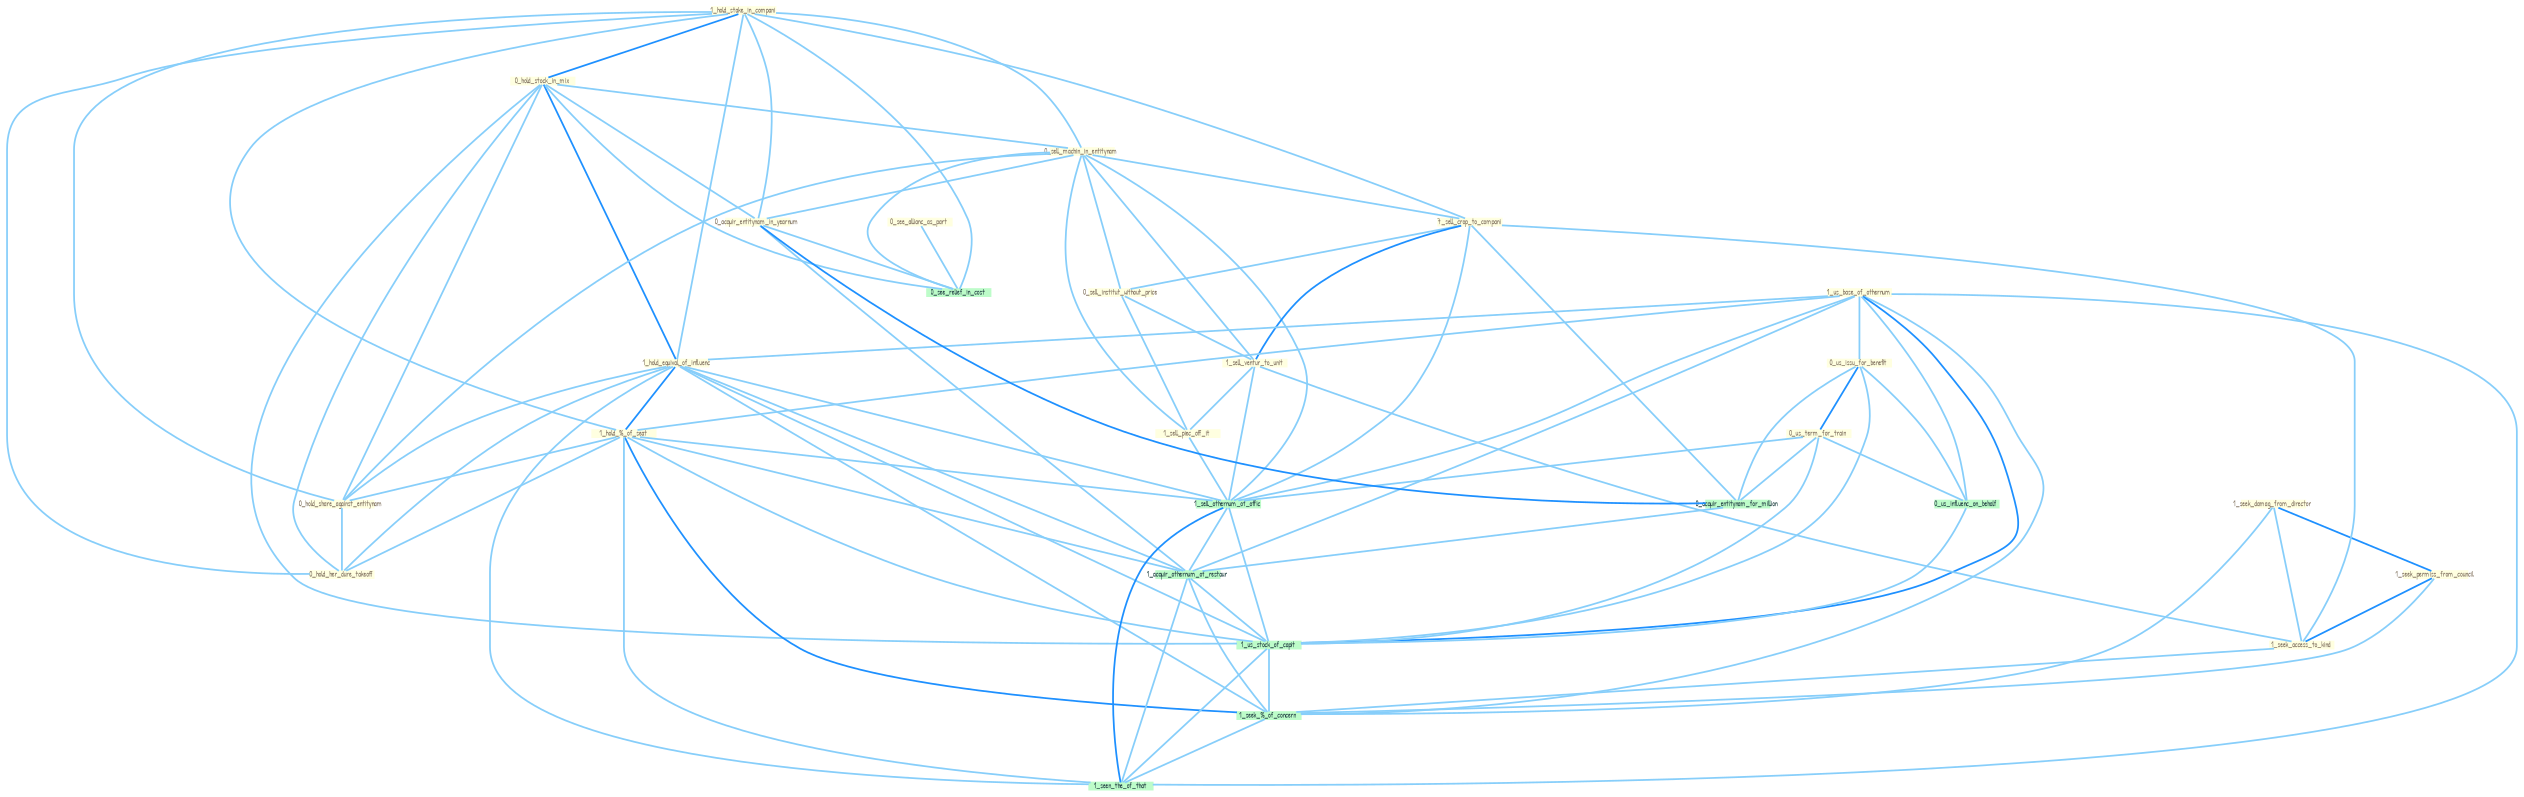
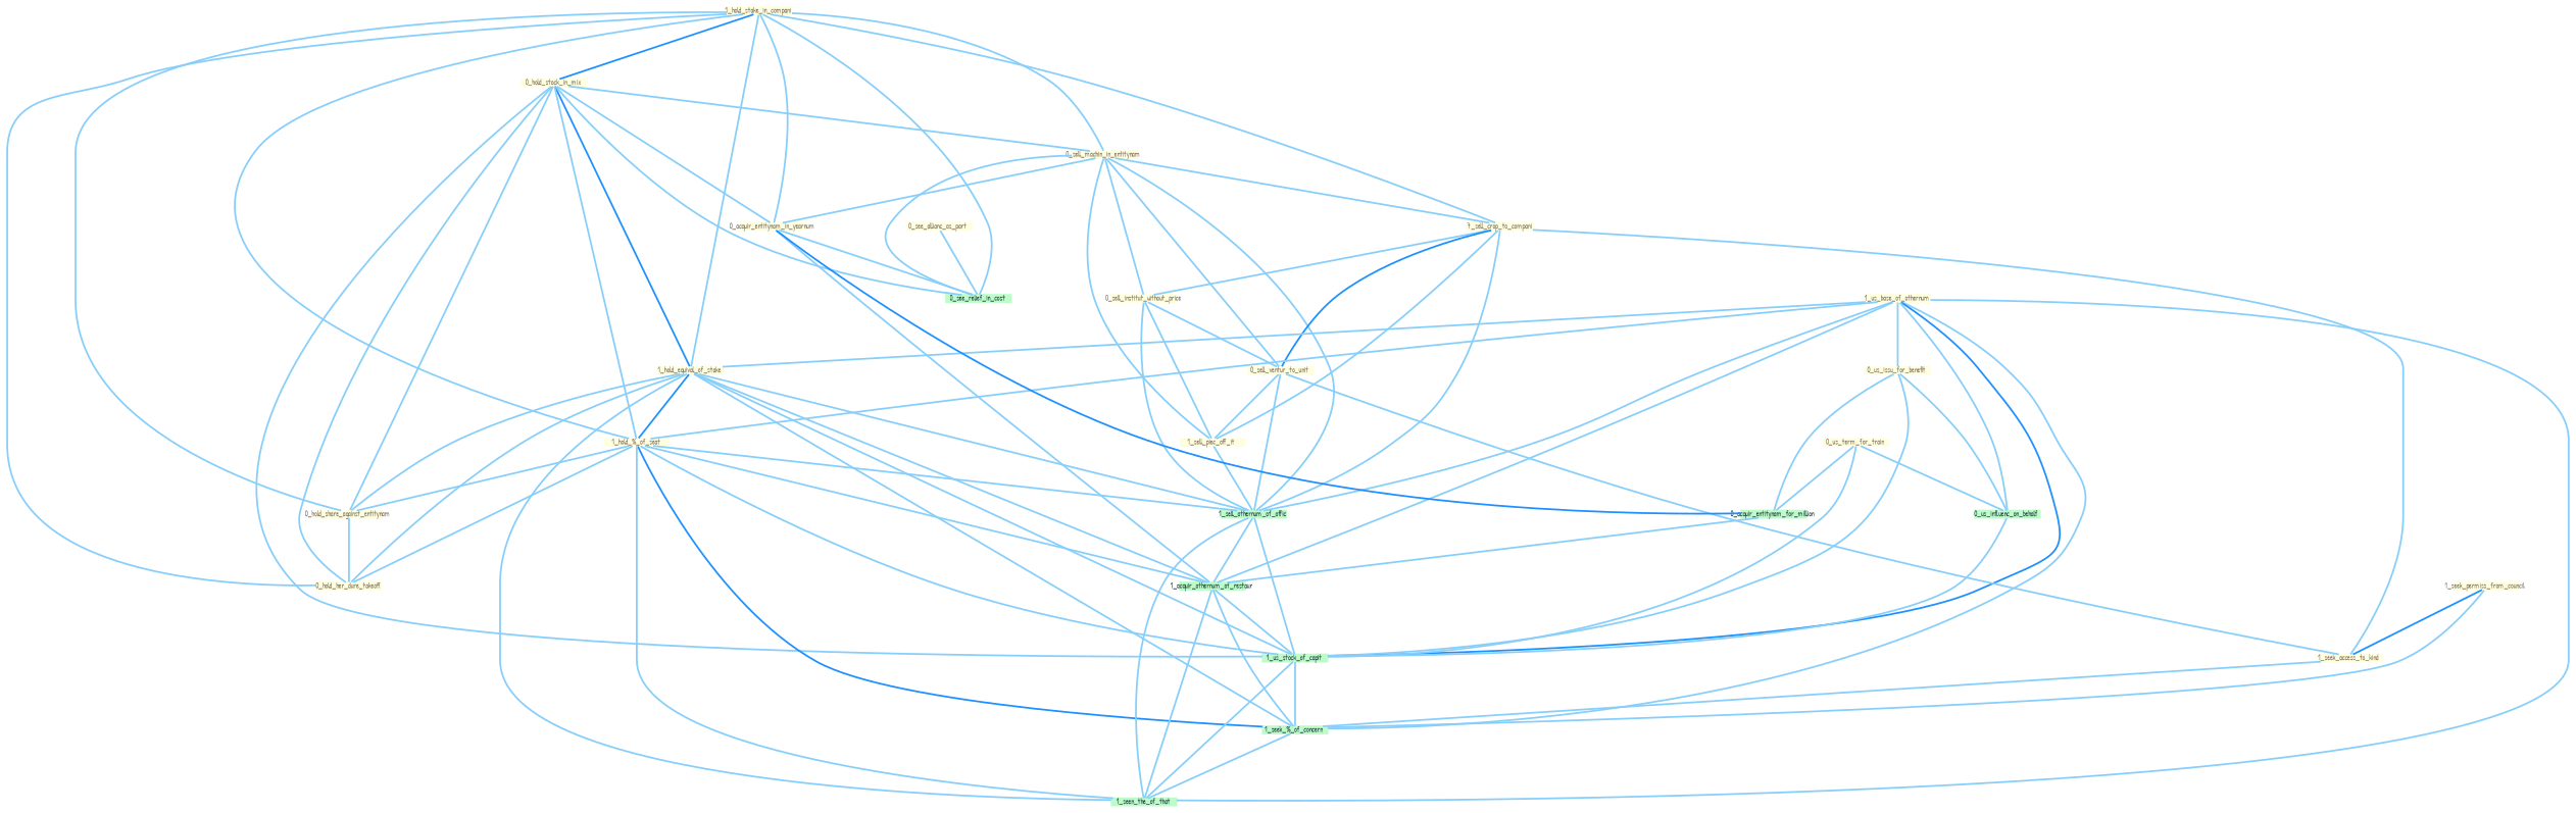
  graph {
    fontname="Patrick Hand"
    node [color="#ffffe0" fixedsize=true fontcolor="#8b7d6b" fontname="Patrick Hand" fontsize=4 shape=polygon style=filled]
    edge [color="#87cefa" fontname="Patrick Hand" w=1]
    "1_hold_stake_in_compani " [height=.06 width=.5]
-   "1_seek_damag_from_director " [height=.06 width=.5]
    "0_hold_stock_in_mix " [height=.06 width=.5]
    "0_sell_machin_in_entitynam " [height=.06 width=.5]
    n5 [height=.06 label="7_sell_crop_to_compani" width=.5]
    "1_us_base_of_othernum " [height=.06 width=.5]
    "0_sell_institut_without_price " [height=.06 width=.5]
-   "0_sell_ventur_to_unit " [height=.06 width=.5 label="1_sell_ventur_to_unit"]
+   "0_sell_ventur_to_unit " [height=.06 width=.5]
    "1_sell_piec_off_it " [height=.06 width=.5]
    "0_us_issu_for_benefit " [height=.06 width=.5]
-   "1_hold_equival_of_stake " [height=.06 width=.5 label="1_hold_equival_of_influenc"]
+   "1_hold_equival_of_stake " [height=.06 width=.5]
    "1_hold_%_of_seat " [height=.06 width=.5]
    "0_us_term_for_train " [height=.06 width=.5]
    "1_seek_permiss_from_council " [height=.06 width=.5]
    "0_hold_share_against_entitynam " [height=.06 width=.5]
    "1_seek_access_to_kind " [height=.06 width=.5]
    "0_acquir_entitynam_in_yearnum " [height=.06 width=.5]
    "0_see_allianc_as_part " [height=.06 width=.5]
    "0_hold_her_dure_takeoff " [height=.06 width=.5]
    "0_see_relief_in_cost " [color="#BDFCC9" fontcolor="#2f4f4f" height=.06 width=.5]
    "1_seek_%_of_concern " [color="#BDFCC9" fontcolor="#2f4f4f" height=.06 width=.5]
    "1_us_stock_of_capit " [color="#BDFCC9" fontcolor="#2f4f4f" height=.06 width=.5]
    "1_sell_othernum_of_offic " [color="#BDFCC9" fontcolor="#2f4f4f" height=.06 width=.5]
    "0_us_influenc_on_behalf " [color="#BDFCC9" fontcolor="#2f4f4f" height=.06 width=.5]
    "1_acquir_othernum_of_restaur " [color="#BDFCC9" fontcolor="#2f4f4f" height=.06 width=.5]
    "1_seen_the_of_that " [color="#BDFCC9" fontcolor="#2f4f4f" height=.06 width=.5]
    "0_acquir_entitynam_for_million " [color="#BDFCC9" fontcolor="#2f4f4f" height=.06 width=.5]
    subgraph sub_1 {
      "1_hold_stake_in_compani "
-     "1_seek_damag_from_director "
      "0_hold_stock_in_mix "
      "0_sell_machin_in_entitynam "
      n5
      "1_us_base_of_othernum "
      "0_sell_institut_without_price "
      "0_sell_ventur_to_unit "
      "1_sell_piec_off_it "
      "0_us_issu_for_benefit "
      "1_hold_equival_of_stake "
      "1_hold_%_of_seat "
      "0_us_term_for_train "
      "1_seek_permiss_from_council "
      "0_hold_share_against_entitynam "
      "1_seek_access_to_kind "
      "0_acquir_entitynam_in_yearnum "
      "0_see_allianc_as_part "
      "0_hold_her_dure_takeoff "
    }
    subgraph sub_2 {
    }
    "1_hold_stake_in_compani " -- "0_hold_stock_in_mix " [color="#1e90ff" w=2]
    "1_hold_stake_in_compani " -- "0_sell_machin_in_entitynam "
    "1_hold_stake_in_compani " -- n5
    "1_hold_stake_in_compani " -- "1_hold_equival_of_stake "
    "1_hold_stake_in_compani " -- "1_hold_%_of_seat "
    "1_hold_stake_in_compani " -- "0_hold_share_against_entitynam "
    "1_hold_stake_in_compani " -- "0_acquir_entitynam_in_yearnum "
    "1_hold_stake_in_compani " -- "0_hold_her_dure_takeoff "
    "1_hold_stake_in_compani " -- "0_see_relief_in_cost "
-   "1_seek_damag_from_director " -- "1_seek_permiss_from_council " [color="#1e90ff" w=2]
-   "1_seek_damag_from_director " -- "1_seek_access_to_kind "
-   "1_seek_damag_from_director " -- "1_seek_%_of_concern "
    "0_hold_stock_in_mix " -- "0_sell_machin_in_entitynam "
    "0_hold_stock_in_mix " -- "1_hold_equival_of_stake " [color="#1e90ff"]
+   "0_hold_stock_in_mix " -- "1_hold_%_of_seat "
    "0_hold_stock_in_mix " -- "0_hold_share_against_entitynam "
    "0_hold_stock_in_mix " -- "0_acquir_entitynam_in_yearnum "
    "0_hold_stock_in_mix " -- "0_hold_her_dure_takeoff "
    "0_hold_stock_in_mix " -- "0_see_relief_in_cost "
    "0_hold_stock_in_mix " -- "1_us_stock_of_capit "
    "0_sell_machin_in_entitynam " -- n5
    "0_sell_machin_in_entitynam " -- "0_sell_institut_without_price "
    "0_sell_machin_in_entitynam " -- "0_sell_ventur_to_unit "
    "0_sell_machin_in_entitynam " -- "1_sell_piec_off_it "
-   "0_sell_machin_in_entitynam " -- "0_hold_share_against_entitynam "
    "0_sell_machin_in_entitynam " -- "0_acquir_entitynam_in_yearnum "
    "0_sell_machin_in_entitynam " -- "0_see_relief_in_cost "
    "0_sell_machin_in_entitynam " -- "1_sell_othernum_of_offic "
    n5 -- "0_sell_institut_without_price "
    n5 -- "0_sell_ventur_to_unit " [color="#1e90ff" w=2]
-   n5 -- "0_acquir_entitynam_for_million "
+   n5 -- "1_sell_piec_off_it "
    n5 -- "1_seek_access_to_kind "
    n5 -- "1_sell_othernum_of_offic "
    "1_us_base_of_othernum " -- "0_us_issu_for_benefit "
    "1_us_base_of_othernum " -- "1_hold_equival_of_stake "
    "1_us_base_of_othernum " -- "1_hold_%_of_seat "
    "1_us_base_of_othernum " -- "1_seek_%_of_concern "
    "1_us_base_of_othernum " -- "1_us_stock_of_capit " [color="#1e90ff" w=2]
    "1_us_base_of_othernum " -- "1_sell_othernum_of_offic "
    "1_us_base_of_othernum " -- "0_us_influenc_on_behalf "
    "1_us_base_of_othernum " -- "1_acquir_othernum_of_restaur "
    "1_us_base_of_othernum " -- "1_seen_the_of_that "
    "0_sell_institut_without_price " -- "0_sell_ventur_to_unit "
    "0_sell_institut_without_price " -- "1_sell_piec_off_it "
-   "0_us_term_for_train " -- "1_sell_othernum_of_offic "
+   "0_sell_institut_without_price " -- "1_sell_othernum_of_offic "
    "0_sell_ventur_to_unit " -- "1_sell_piec_off_it "
    "0_sell_ventur_to_unit " -- "1_seek_access_to_kind "
    "0_sell_ventur_to_unit " -- "1_sell_othernum_of_offic "
    "1_sell_piec_off_it " -- "1_sell_othernum_of_offic "
-   "0_us_issu_for_benefit " -- "0_us_term_for_train " [color="#1e90ff" w=2]
    "0_us_issu_for_benefit " -- "1_us_stock_of_capit "
    "0_us_issu_for_benefit " -- "0_us_influenc_on_behalf "
    "0_us_issu_for_benefit " -- "0_acquir_entitynam_for_million "
    "1_hold_equival_of_stake " -- "1_hold_%_of_seat " [color="#1e90ff" w=2]
    "1_hold_equival_of_stake " -- "0_hold_share_against_entitynam "
    "1_hold_equival_of_stake " -- "0_hold_her_dure_takeoff "
    "1_hold_equival_of_stake " -- "1_seek_%_of_concern "
    "1_hold_equival_of_stake " -- "1_us_stock_of_capit "
    "1_hold_equival_of_stake " -- "1_sell_othernum_of_offic "
    "1_hold_equival_of_stake " -- "1_acquir_othernum_of_restaur "
    "1_hold_equival_of_stake " -- "1_seen_the_of_that "
    "1_hold_%_of_seat " -- "0_hold_share_against_entitynam "
    "1_hold_%_of_seat " -- "0_hold_her_dure_takeoff "
    "1_hold_%_of_seat " -- "1_seek_%_of_concern " [color="#1e90ff" w=2]
    "1_hold_%_of_seat " -- "1_us_stock_of_capit "
    "1_hold_%_of_seat " -- "1_sell_othernum_of_offic "
    "1_hold_%_of_seat " -- "1_acquir_othernum_of_restaur "
    "1_hold_%_of_seat " -- "1_seen_the_of_that "
    "0_us_term_for_train " -- "1_us_stock_of_capit "
    "0_us_term_for_train " -- "0_us_influenc_on_behalf "
    "0_us_term_for_train " -- "0_acquir_entitynam_for_million "
    "1_seek_permiss_from_council " -- "1_seek_access_to_kind " [color="#1e90ff"]
    "1_seek_permiss_from_council " -- "1_seek_%_of_concern "
    "0_hold_share_against_entitynam " -- "0_hold_her_dure_takeoff "
    "1_seek_access_to_kind " -- "1_seek_%_of_concern "
    "0_acquir_entitynam_in_yearnum " -- "0_see_relief_in_cost "
    "0_acquir_entitynam_in_yearnum " -- "1_acquir_othernum_of_restaur "
    "0_acquir_entitynam_in_yearnum " -- "0_acquir_entitynam_for_million " [color="#1e90ff" w=2]
    "0_see_allianc_as_part " -- "0_see_relief_in_cost "
    "1_seek_%_of_concern " -- "1_seen_the_of_that "
    "1_us_stock_of_capit " -- "1_seek_%_of_concern "
    "1_us_stock_of_capit " -- "1_seen_the_of_that "
    "1_sell_othernum_of_offic " -- "1_us_stock_of_capit "
    "1_sell_othernum_of_offic " -- "1_acquir_othernum_of_restaur " [w=2]
-   "1_sell_othernum_of_offic " -- "1_seen_the_of_that " [color="#1e90ff"]
+   "1_sell_othernum_of_offic " -- "1_seen_the_of_that "
    "0_us_influenc_on_behalf " -- "1_us_stock_of_capit "
    "1_acquir_othernum_of_restaur " -- "1_seek_%_of_concern "
    "1_acquir_othernum_of_restaur " -- "1_us_stock_of_capit "
    "1_acquir_othernum_of_restaur " -- "1_seen_the_of_that "
    "0_acquir_entitynam_for_million " -- "1_acquir_othernum_of_restaur "
  }
